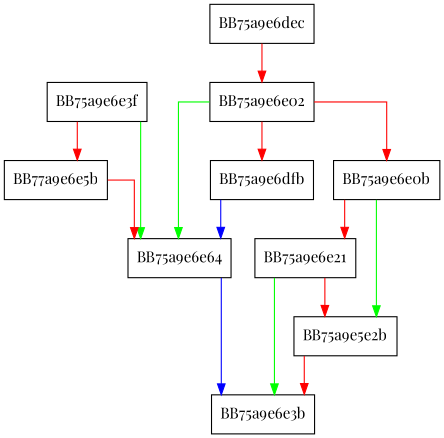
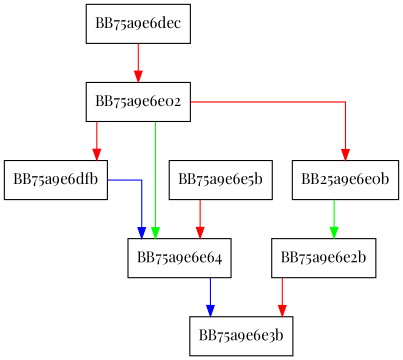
  digraph {
    fontname="Playfair Display"
    splines=ortho
    node [fontname="Playfair Display" shape=box]
    edge [color=red fontname="Playfair Display"]
    BB75a9e6dec
    BB75a9e6e02
    BB75a9e6dfb
    BB75a9e6e64
-   BB75a9e6e0b
+   BB75a9e6e0b [label=BB25a9e6e0b]
    BB75a9e6e3b
-   BB75a9e6e21
-   BB75a9e6e2b [label=BB75a9e5e2b]
-   BB75a9e6e3f
-   BB75a9e6e5b [label=BB77a9e6e5b]
+   BB75a9e6e2b
+   BB75a9e6e5b
    BB75a9e6dec -> BB75a9e6e02
    BB75a9e6e02 -> BB75a9e6dfb
    BB75a9e6e02 -> BB75a9e6e64 [color=green]
    BB75a9e6e02 -> BB75a9e6e0b
    BB75a9e6dfb -> BB75a9e6e64 [color=blue]
    BB75a9e6e64 -> BB75a9e6e3b [color=blue]
-   BB75a9e6e0b -> BB75a9e6e21
    BB75a9e6e0b -> BB75a9e6e2b [color=green]
-   BB75a9e6e21 -> BB75a9e6e3b [color=green]
-   BB75a9e6e21 -> BB75a9e6e2b
    BB75a9e6e2b -> BB75a9e6e3b
-   BB75a9e6e3f -> BB75a9e6e64 [color=green]
-   BB75a9e6e3f -> BB75a9e6e5b
    BB75a9e6e5b -> BB75a9e6e64
  }
